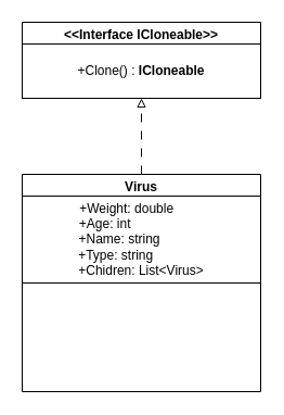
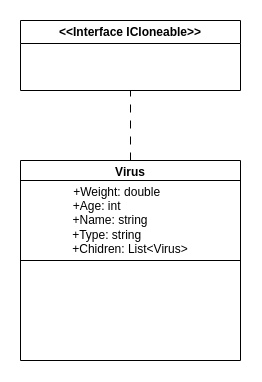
  <mxCell id="0" />
  <mxCell id="1" parent="0" />
  <mxCell id="2" value="&amp;lt;&amp;lt;Interface ICloneable&amp;gt;&amp;gt;" style="swimlane;whiteSpace=wrap;html=1;" vertex="1" parent="1"><mxGeometry x="20" y="20" width="220" height="70" as="geometry" /></mxCell>
- <mxCell id="3" value="+Clone() :&amp;nbsp;&lt;span style=&quot;font-weight: 700;&quot;&gt;ICloneable&lt;/span&gt;" style="rounded=0;whiteSpace=wrap;html=1;" vertex="1" parent="2"><mxGeometry y="20" width="220" height="50" as="geometry" /></mxCell>
- <mxCell id="4" style="edgeStyle=orthogonalEdgeStyle;rounded=0;orthogonalLoop=1;jettySize=auto;html=1;entryX=0.5;entryY=1;entryDx=0;entryDy=0;endArrow=block;endFill=0;dashed=1;dashPattern=8 8;" edge="1" parent="1" source="5" target="2"><mxGeometry relative="1" as="geometry" /></mxCell>
+ <mxCell id="4" style="edgeStyle=orthogonalEdgeStyle;rounded=0;orthogonalLoop=1;jettySize=auto;html=1;entryX=0.5;entryY=1;entryDx=0;entryDy=0;endArrow=none;endFill=0;dashed=1;dashPattern=8 8;" edge="1" parent="1" source="5" target="2"><mxGeometry relative="1" as="geometry" /></mxCell>
  <mxCell id="5" value="Virus" style="swimlane;whiteSpace=wrap;html=1;" vertex="1" parent="1"><mxGeometry x="20" y="160" width="220" height="200" as="geometry" /></mxCell>
  <mxCell id="6" value="+Weight: double&amp;nbsp; &amp;nbsp; &amp;nbsp; &amp;nbsp;&amp;nbsp;&lt;div&gt;+Age: int&amp;nbsp; &amp;nbsp; &amp;nbsp; &amp;nbsp; &amp;nbsp; &amp;nbsp; &amp;nbsp; &amp;nbsp; &amp;nbsp; &amp;nbsp;&amp;nbsp;&lt;/div&gt;&lt;div&gt;+Name: string&amp;nbsp; &amp;nbsp; &amp;nbsp; &amp;nbsp; &amp;nbsp; &amp;nbsp;&amp;nbsp;&lt;/div&gt;&lt;div&gt;+Type: string&amp;nbsp; &amp;nbsp; &amp;nbsp; &amp;nbsp; &amp;nbsp; &amp;nbsp; &amp;nbsp;&amp;nbsp;&lt;/div&gt;&lt;div&gt;+Chidren: List&amp;lt;Virus&amp;gt;&lt;/div&gt;" style="rounded=0;whiteSpace=wrap;html=1;" vertex="1" parent="5"><mxGeometry y="20" width="220" height="80" as="geometry" /></mxCell>
